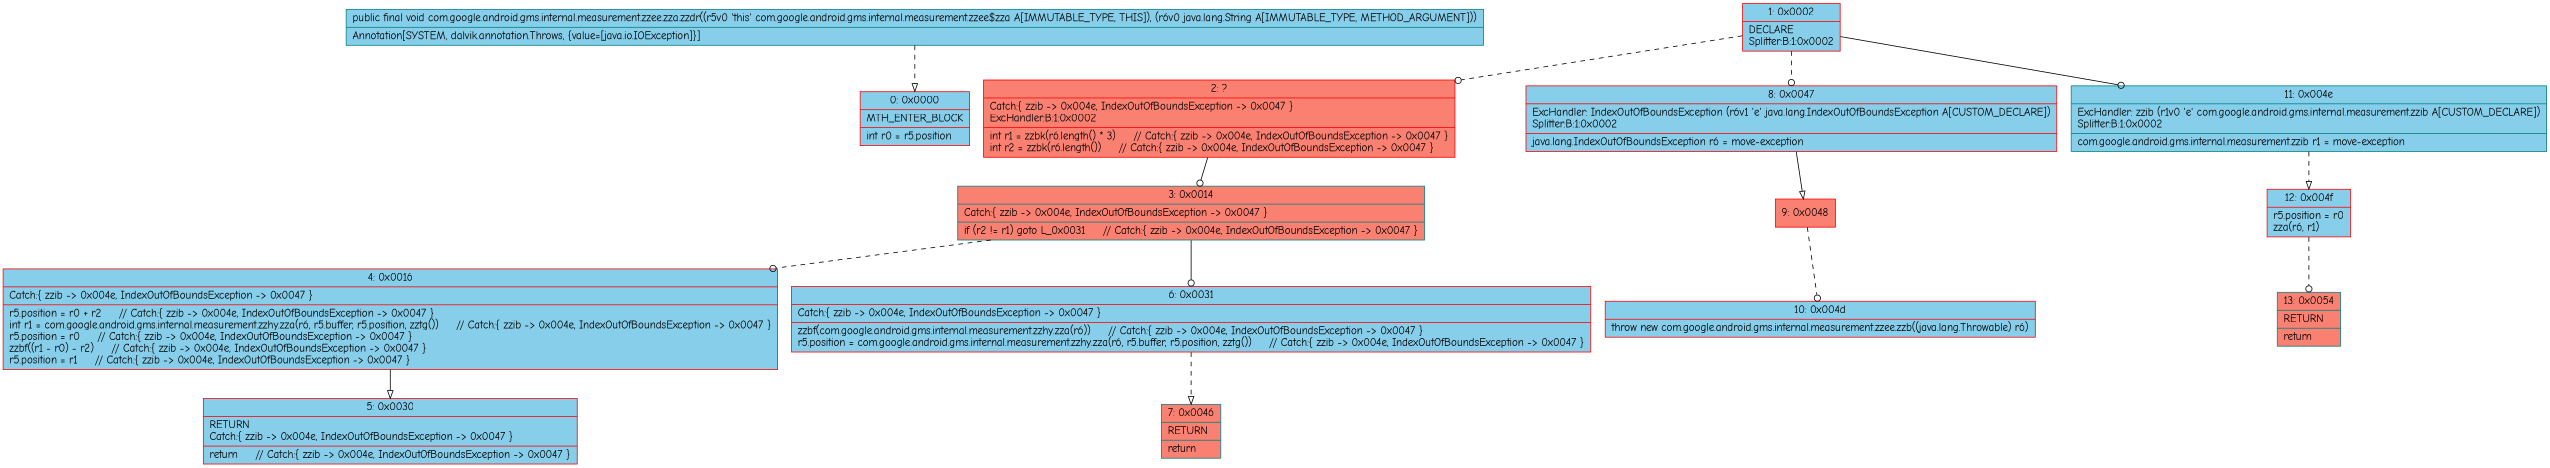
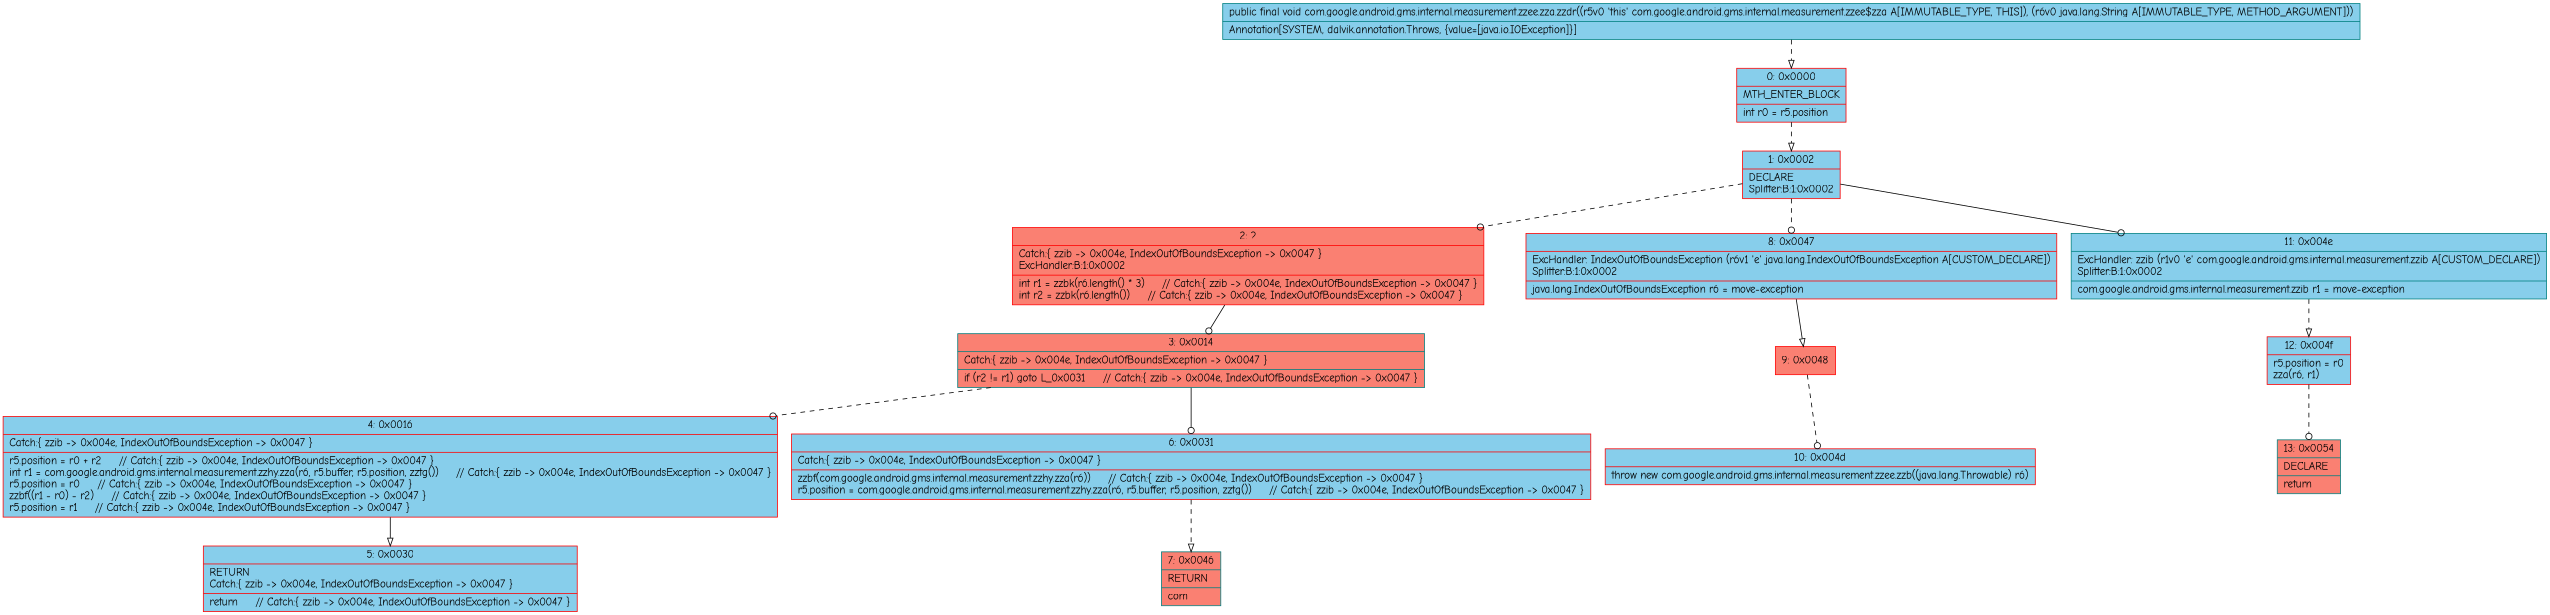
  digraph {
    fontname="Comic Neue"
    node [color=red fillcolor=skyblue fontname="Comic Neue" shape=record style=filled]
    edge [arrowhead=odot fontname="Comic Neue" style=dashed]
    n1 [label="{0\:\ 0x0000|MTH_ENTER_BLOCK\l|int r0 = r5.position\l}"]
    n2 [label="{1\:\ 0x0002|DECLARE\lSplitter:B:1:0x0002\l}"]
    n3 [fillcolor=salmon label="{2\:\ ?|Catch:\{ zzib \-\> 0x004e, IndexOutOfBoundsException \-\> 0x0047 \}\lExcHandler:B:1:0x0002\l|int r1 = zzbk(r6.length() * 3)     \/\/ Catch:\{ zzib \-\> 0x004e, IndexOutOfBoundsException \-\> 0x0047 \}\lint r2 = zzbk(r6.length())     \/\/ Catch:\{ zzib \-\> 0x004e, IndexOutOfBoundsException \-\> 0x0047 \}\l}"]
    n4 [label="{8\:\ 0x0047|ExcHandler: IndexOutOfBoundsException (r6v1 'e' java.lang.IndexOutOfBoundsException A[CUSTOM_DECLARE])\lSplitter:B:1:0x0002\l|java.lang.IndexOutOfBoundsException r6 = move\-exception\l}"]
    n5 [color=teal label="{11\:\ 0x004e|ExcHandler: zzib (r1v0 'e' com.google.android.gms.internal.measurement.zzib A[CUSTOM_DECLARE])\lSplitter:B:1:0x0002\l|com.google.android.gms.internal.measurement.zzib r1 = move\-exception\l}"]
    n6 [color=teal fillcolor=salmon label="{3\:\ 0x0014|Catch:\{ zzib \-\> 0x004e, IndexOutOfBoundsException \-\> 0x0047 \}\l|if (r2 != r1) goto L_0x0031     \/\/ Catch:\{ zzib \-\> 0x004e, IndexOutOfBoundsException \-\> 0x0047 \}\l}"]
    n7 [fillcolor=salmon label="{9\:\ 0x0048}"]
    n8 [label="{12\:\ 0x004f|r5.position = r0\lzza(r6, r1)\l}"]
    n9 [label="{4\:\ 0x0016|Catch:\{ zzib \-\> 0x004e, IndexOutOfBoundsException \-\> 0x0047 \}\l|r5.position = r0 + r2     \/\/ Catch:\{ zzib \-\> 0x004e, IndexOutOfBoundsException \-\> 0x0047 \}\lint r1 = com.google.android.gms.internal.measurement.zzhy.zza(r6, r5.buffer, r5.position, zztg())     \/\/ Catch:\{ zzib \-\> 0x004e, IndexOutOfBoundsException \-\> 0x0047 \}\lr5.position = r0     \/\/ Catch:\{ zzib \-\> 0x004e, IndexOutOfBoundsException \-\> 0x0047 \}\lzzbf((r1 \- r0) \- r2)     \/\/ Catch:\{ zzib \-\> 0x004e, IndexOutOfBoundsException \-\> 0x0047 \}\lr5.position = r1     \/\/ Catch:\{ zzib \-\> 0x004e, IndexOutOfBoundsException \-\> 0x0047 \}\l}"]
    n10 [label="{6\:\ 0x0031|Catch:\{ zzib \-\> 0x004e, IndexOutOfBoundsException \-\> 0x0047 \}\l|zzbf(com.google.android.gms.internal.measurement.zzhy.zza(r6))     \/\/ Catch:\{ zzib \-\> 0x004e, IndexOutOfBoundsException \-\> 0x0047 \}\lr5.position = com.google.android.gms.internal.measurement.zzhy.zza(r6, r5.buffer, r5.position, zztg())     \/\/ Catch:\{ zzib \-\> 0x004e, IndexOutOfBoundsException \-\> 0x0047 \}\l}"]
    n11 [label="{5\:\ 0x0030|RETURN\lCatch:\{ zzib \-\> 0x004e, IndexOutOfBoundsException \-\> 0x0047 \}\l|return     \/\/ Catch:\{ zzib \-\> 0x004e, IndexOutOfBoundsException \-\> 0x0047 \}\l}"]
-   n12 [color=teal fillcolor=salmon label="{7\:\ 0x0046|RETURN\l|return\l}"]
+   n12 [color=teal fillcolor=salmon label="{7\:\ 0x0046|RETURN\l|com\l}"]
    n13 [label="{10\:\ 0x004d|throw new com.google.android.gms.internal.measurement.zzee.zzb((java.lang.Throwable) r6)\l}"]
-   n14 [color=teal fillcolor=salmon label="{13\:\ 0x0054|RETURN\l|return\l}"]
+   n14 [color=teal fillcolor=salmon label="{13\:\ 0x0054|DECLARE\l|return\l}"]
    n15 [color=teal label="{public final void com.google.android.gms.internal.measurement.zzee.zza.zzdr((r5v0 'this' com.google.android.gms.internal.measurement.zzee$zza A[IMMUTABLE_TYPE, THIS]), (r6v0 java.lang.String A[IMMUTABLE_TYPE, METHOD_ARGUMENT]))  | Annotation[SYSTEM, dalvik.annotation.Throws, \{value=[java.io.IOException]\}]\l}"]
+   n1 -> n2 [arrowhead=onormal]
    n2 -> n3
    n2 -> n4
    n2 -> n5 [style=solid]
    n3 -> n6 [style=solid]
    n4 -> n7 [arrowhead=onormal style=solid]
    n5 -> n8 [arrowhead=onormal]
    n6 -> n9
    n6 -> n10 [style=solid]
    n7 -> n13
    n8 -> n14
    n9 -> n11 [arrowhead=onormal style=solid]
    n10 -> n12 [arrowhead=onormal]
    n15 -> n1 [arrowhead=onormal]
  }
